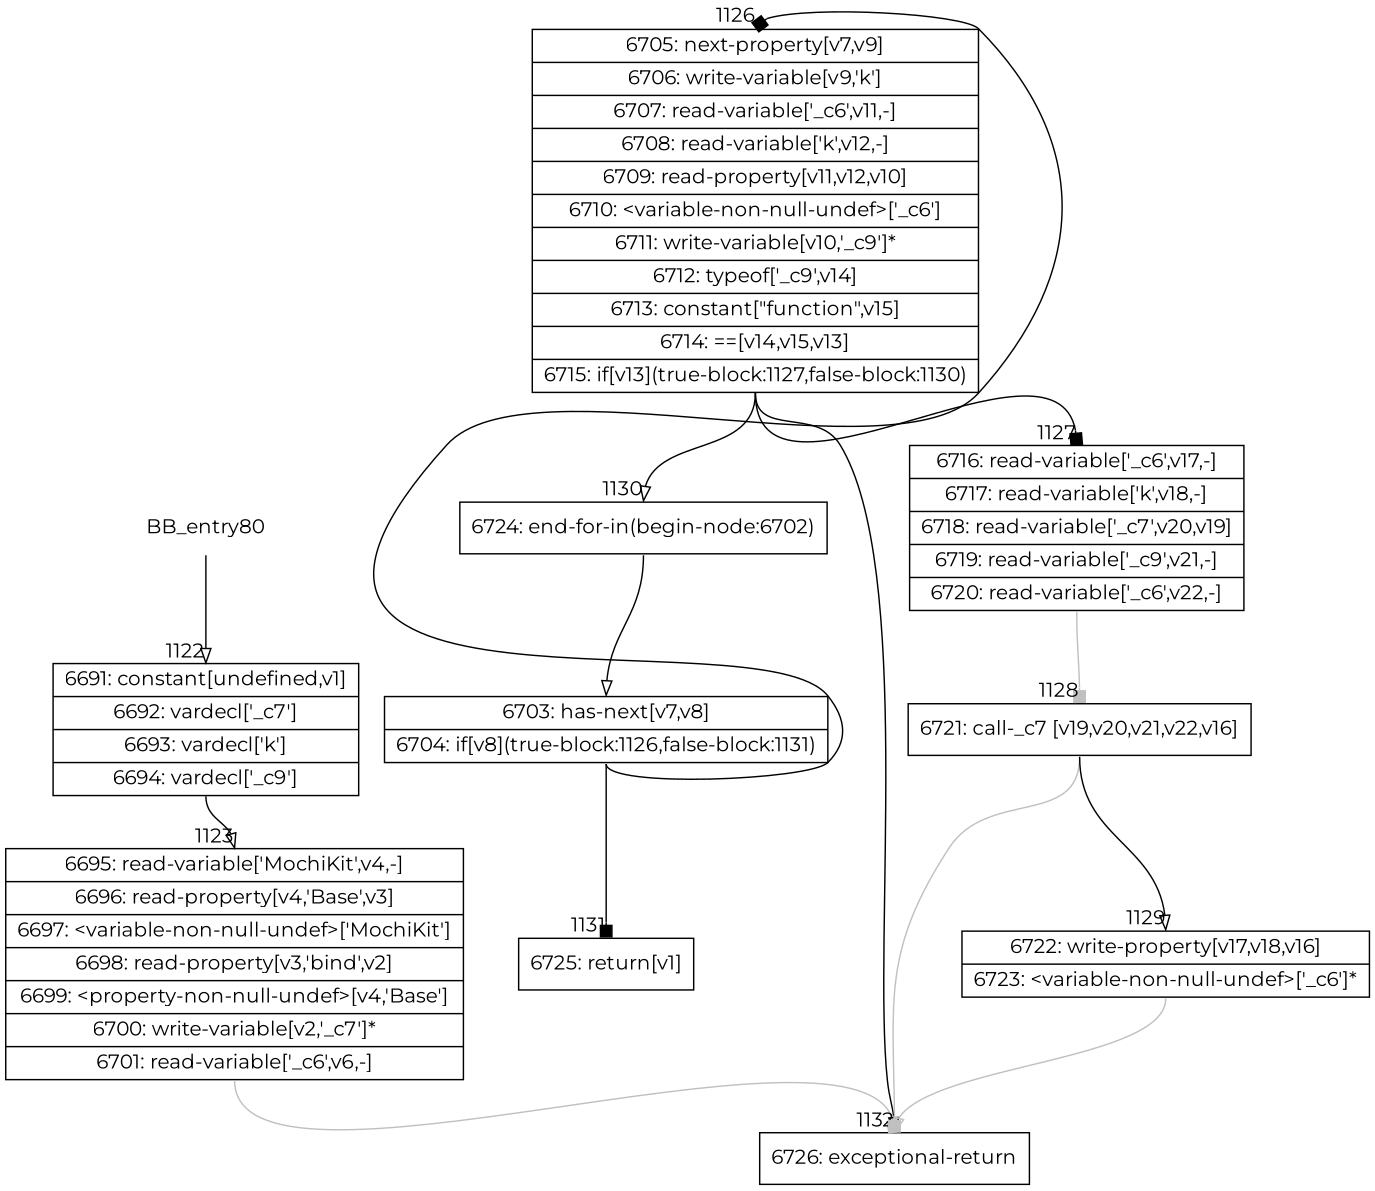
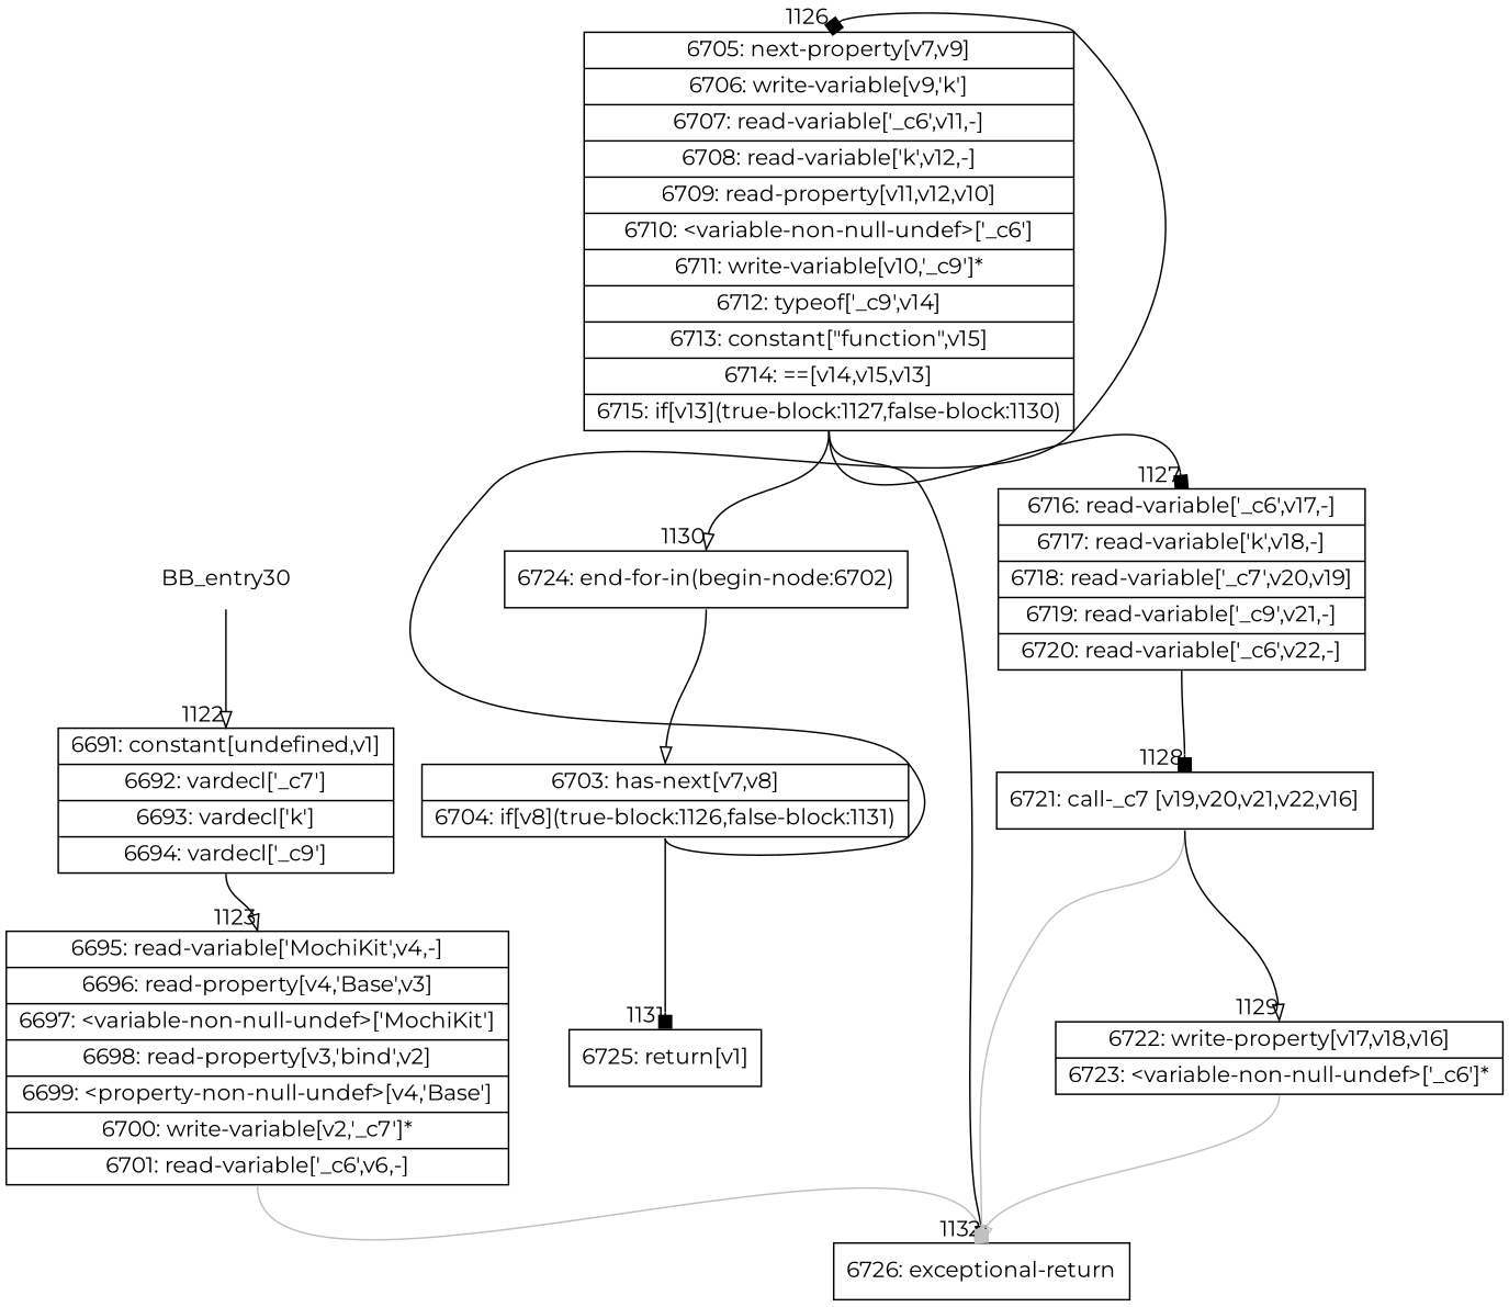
  digraph {
    fontname=Montserrat
    rankdir=TD
    node [fontname=Montserrat shape=record]
    edge [arrowhead=onormal fontname=Montserrat headport=n tailport=s]
-   BB_entry80 [shape=none]
+   BB_entry80 [shape=none label=BB_entry30]
    n2 [label="{6691: constant[undefined,v1]|6692: vardecl['_c7']|6693: vardecl['k']|6694: vardecl['_c9']}"]
    n3 [label="{6695: read-variable['MochiKit',v4,-]|6696: read-property[v4,'Base',v3]|6697: \<variable-non-null-undef\>['MochiKit']|6698: read-property[v3,'bind',v2]|6699: \<property-non-null-undef\>[v4,'Base']|6700: write-variable[v2,'_c7']*|6701: read-variable['_c6',v6,-]}"]
    n4 [label="{6726: exceptional-return}"]
    n5 [label="{6703: has-next[v7,v8]|6704: if[v8](true-block:1126,false-block:1131)}"]
    n6 [label="{6705: next-property[v7,v9]|6706: write-variable[v9,'k']|6707: read-variable['_c6',v11,-]|6708: read-variable['k',v12,-]|6709: read-property[v11,v12,v10]|6710: \<variable-non-null-undef\>['_c6']|6711: write-variable[v10,'_c9']*|6712: typeof['_c9',v14]|6713: constant[\"function\",v15]|6714: ==[v14,v15,v13]|6715: if[v13](true-block:1127,false-block:1130)}"]
    n7 [label="{6725: return[v1]}"]
    n8 [label="{6716: read-variable['_c6',v17,-]|6717: read-variable['k',v18,-]|6718: read-variable['_c7',v20,v19]|6719: read-variable['_c9',v21,-]|6720: read-variable['_c6',v22,-]}"]
    n9 [label="{6724: end-for-in(begin-node:6702)}"]
    n10 [label="{6721: call-_c7 [v19,v20,v21,v22,v16]}"]
    n11 [label="{6722: write-property[v17,v18,v16]|6723: \<variable-non-null-undef\>['_c6']*}"]
    BB_entry80 -> n2 [headlabel="    1122"]
    n2 -> n3 [headlabel="      1123"]
    n3 -> n4 [arrowhead=box color=gray headlabel="      1132"]
    n5 -> n6 [arrowhead=box headlabel="      1126"]
    n5 -> n7 [arrowhead=box headlabel="      1131"]
    n6 -> n4 [color=black]
    n6 -> n8 [arrowhead=box headlabel="      1127"]
    n6 -> n9 [headlabel="      1130"]
-   n8 -> n10 [arrowhead=box headlabel="      1128" color=gray]
+   n8 -> n10 [arrowhead=box headlabel="      1128"]
    n9 -> n5
    n10 -> n4 [arrowhead=box color=gray]
    n10 -> n11 [headlabel="      1129"]
    n11 -> n4 [color=gray]
  }
